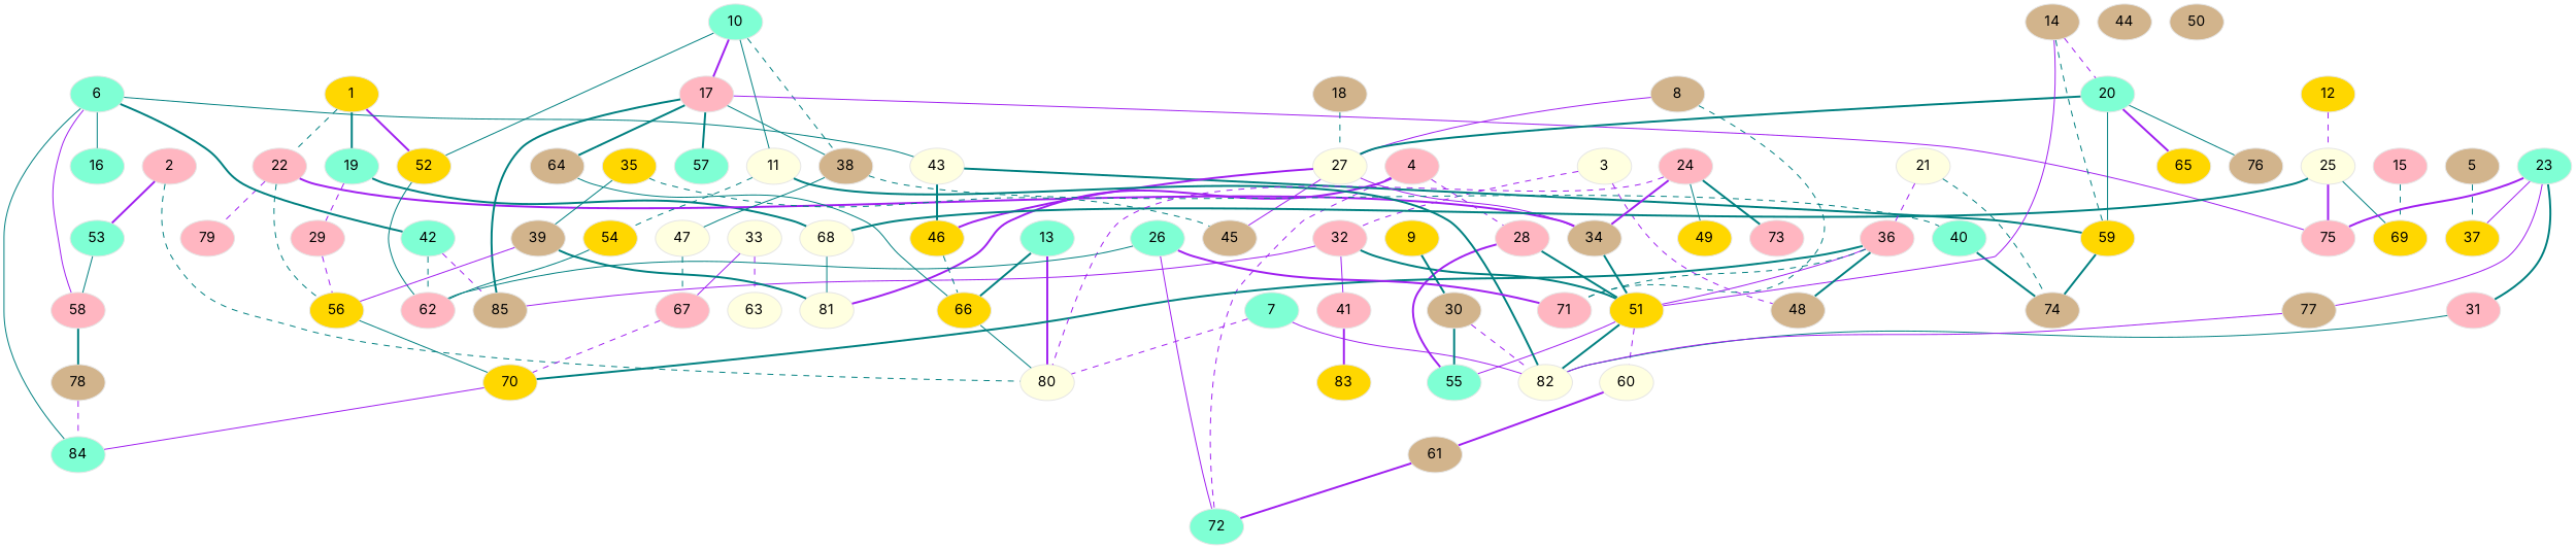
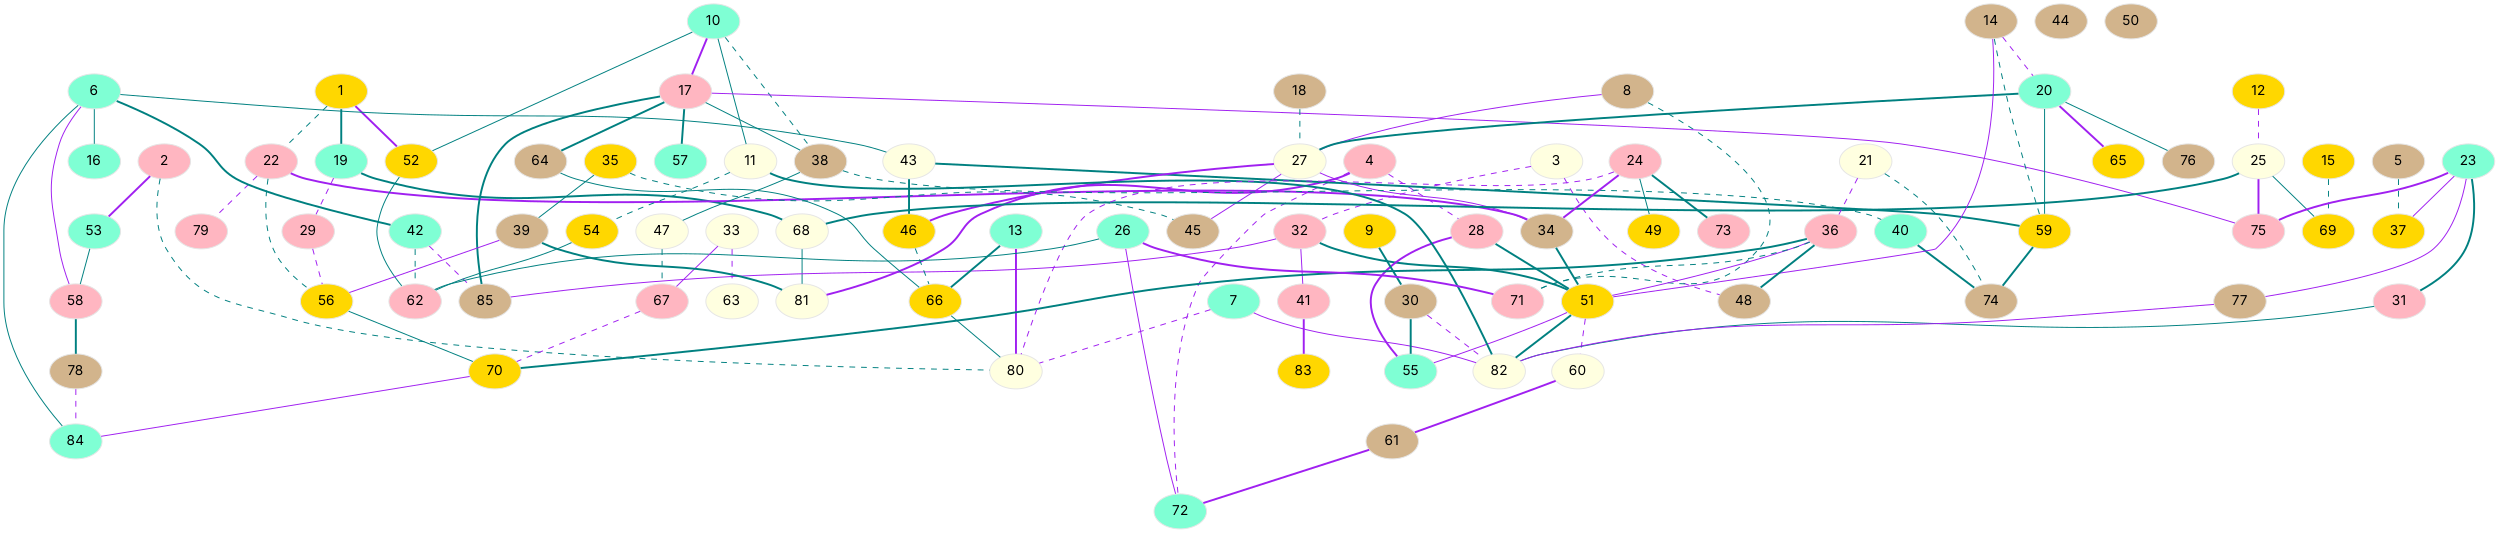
  graph {
    fontname=Inter
    node [color=gray90 fillcolor=tan fontname=Inter style=filled]
    edge [color=teal fontname=Inter style=bold]
    1 [fillcolor=gold]
    19 [fillcolor=aquamarine]
    22 [fillcolor=lightpink]
    52 [fillcolor=gold]
    29 [fillcolor=lightpink]
    68 [fillcolor=lightyellow]
    34
    56 [fillcolor=gold]
    79 [fillcolor=lightpink]
    62 [fillcolor=lightpink]
    2 [fillcolor=lightpink]
    53 [fillcolor=aquamarine]
    80 [fillcolor=lightyellow]
    58 [fillcolor=lightpink]
    3 [fillcolor=lightyellow]
    32 [fillcolor=lightpink]
    48
    51 [fillcolor=gold]
    85
    41 [fillcolor=lightpink]
    4 [fillcolor=lightpink]
    28 [fillcolor=lightpink]
    72 [fillcolor=aquamarine]
    81 [fillcolor=lightyellow]
    55 [fillcolor=aquamarine]
    37 [fillcolor=gold]
    5
    6 [fillcolor=aquamarine]
    16 [fillcolor=aquamarine]
    42 [fillcolor=aquamarine]
    43 [fillcolor=lightyellow]
    84 [fillcolor=aquamarine]
    59 [fillcolor=gold]
    46 [fillcolor=gold]
    78
    7 [fillcolor=aquamarine]
    82 [fillcolor=lightyellow]
    27 [fillcolor=lightyellow]
    8
    71 [fillcolor=lightpink]
    45
    9 [fillcolor=gold]
    30
    10 [fillcolor=aquamarine]
    11 [fillcolor=lightyellow]
    17 [fillcolor=lightpink]
    38
    54 [fillcolor=gold]
    57 [fillcolor=aquamarine]
    64
    75 [fillcolor=lightpink]
    40 [fillcolor=aquamarine]
    47 [fillcolor=lightyellow]
    12 [fillcolor=gold]
    25 [fillcolor=lightyellow]
    69 [fillcolor=gold]
    13 [fillcolor=aquamarine]
    66 [fillcolor=gold]
    20 [fillcolor=aquamarine]
    14
    65 [fillcolor=gold]
    76
    60 [fillcolor=lightyellow]
    74
-   15 [fillcolor=lightpink]
+   15 [fillcolor=gold]
    18
    21 [fillcolor=lightyellow]
    36 [fillcolor=lightpink]
    70 [fillcolor=gold]
    23 [fillcolor=aquamarine]
    31 [fillcolor=lightpink]
    77
    24 [fillcolor=lightpink]
    49 [fillcolor=gold]
    73 [fillcolor=lightpink]
    26 [fillcolor=aquamarine]
    83 [fillcolor=gold]
    33 [fillcolor=lightyellow]
    63 [fillcolor=lightyellow]
    67 [fillcolor=lightpink]
    35 [fillcolor=gold]
    39
    44
    50
    61
    1 -- 19
    1 -- 22 [style=dashed]
    1 -- 52 [color=purple]
    19 -- 29 [color=purple style=dashed]
    19 -- 68
    22 -- 34 [color=purple]
    22 -- 56 [style=dashed]
    22 -- 79 [color=purple style=dashed]
    52 -- 62 [style=solid]
    29 -- 56 [color=purple style=dashed]
    68 -- 81 [style=solid]
    34 -- 51
    56 -- 70 [style=solid]
    2 -- 53 [color=purple]
    2 -- 80 [style=dashed]
    53 -- 58 [style=solid]
    58 -- 78
    3 -- 32 [color=purple style=dashed]
    3 -- 48 [color=purple style=dashed]
    32 -- 51
    32 -- 85 [color=purple style=solid]
    32 -- 41 [color=purple style=solid]
    51 -- 55 [color=purple style=solid]
    51 -- 82
    51 -- 60 [color=purple style=dashed]
    41 -- 83 [color=purple]
    4 -- 28 [color=purple style=dashed]
    4 -- 72 [color=purple style=dashed]
    4 -- 81 [color=purple]
    28 -- 51
    28 -- 55 [color=purple]
    5 -- 37 [style=dashed]
    6 -- 58 [color=purple style=solid]
    6 -- 16 [style=solid]
    6 -- 42
    6 -- 43 [style=solid]
    6 -- 84 [style=solid]
    42 -- 62 [style=dashed]
    42 -- 85 [color=purple style=dashed]
    43 -- 59
    43 -- 46
    59 -- 74
    46 -- 66 [style=dashed]
    78 -- 84 [color=purple style=dashed]
    7 -- 80 [color=purple style=dashed]
    7 -- 82 [color=purple style=solid]
    27 -- 34 [color=purple style=solid]
    27 -- 46 [color=purple]
    27 -- 45 [color=purple style=solid]
    8 -- 27 [color=purple style=solid]
    8 -- 71 [style=dashed]
    9 -- 30
    30 -- 55
    30 -- 82 [color=purple style=dashed]
    10 -- 52 [style=solid]
    10 -- 11 [style=solid]
    10 -- 17 [color=purple]
    10 -- 38 [style=dashed]
    11 -- 82
    11 -- 54 [style=dashed]
    17 -- 85
    17 -- 38 [style=solid]
    17 -- 57
    17 -- 64
    17 -- 75 [color=purple style=solid]
    38 -- 40 [style=dashed]
    38 -- 47 [style=solid]
    54 -- 62 [style=solid]
    64 -- 66 [style=solid]
    40 -- 74
    47 -- 67 [style=dashed]
    12 -- 25 [color=purple style=dashed]
    25 -- 68
    25 -- 75 [color=purple]
    25 -- 69 [style=solid]
    13 -- 80 [color=purple]
    13 -- 66
    66 -- 80 [style=solid]
    20 -- 59 [style=solid]
    20 -- 27
    20 -- 65 [color=purple]
    20 -- 76 [style=solid]
    14 -- 51 [color=purple style=solid]
    14 -- 59 [style=dashed]
    14 -- 20 [color=purple style=dashed]
    60 -- 61 [color=purple]
    15 -- 69 [style=dashed]
    18 -- 27 [style=dashed]
    21 -- 74 [style=dashed]
    21 -- 36 [color=purple style=dashed]
    36 -- 48
    36 -- 51 [color=purple style=solid]
    36 -- 71 [style=dashed]
    36 -- 70
    70 -- 84 [color=purple style=solid]
    23 -- 37 [color=purple style=solid]
    23 -- 75 [color=purple]
    23 -- 31
    23 -- 77 [color=purple style=solid]
    31 -- 82 [style=solid]
    77 -- 82 [color=purple style=solid]
    24 -- 34 [color=purple]
    24 -- 80 [color=purple style=dashed]
    24 -- 49 [style=solid]
    24 -- 73
    26 -- 62 [style=solid]
    26 -- 72 [color=purple style=solid]
    26 -- 71 [color=purple]
    33 -- 63 [color=purple style=dashed]
    33 -- 67 [color=purple style=solid]
    67 -- 70 [color=purple style=dashed]
    35 -- 45 [style=dashed]
    35 -- 39 [style=solid]
    39 -- 56 [color=purple style=solid]
    39 -- 81
    61 -- 72 [color=purple]
  }
